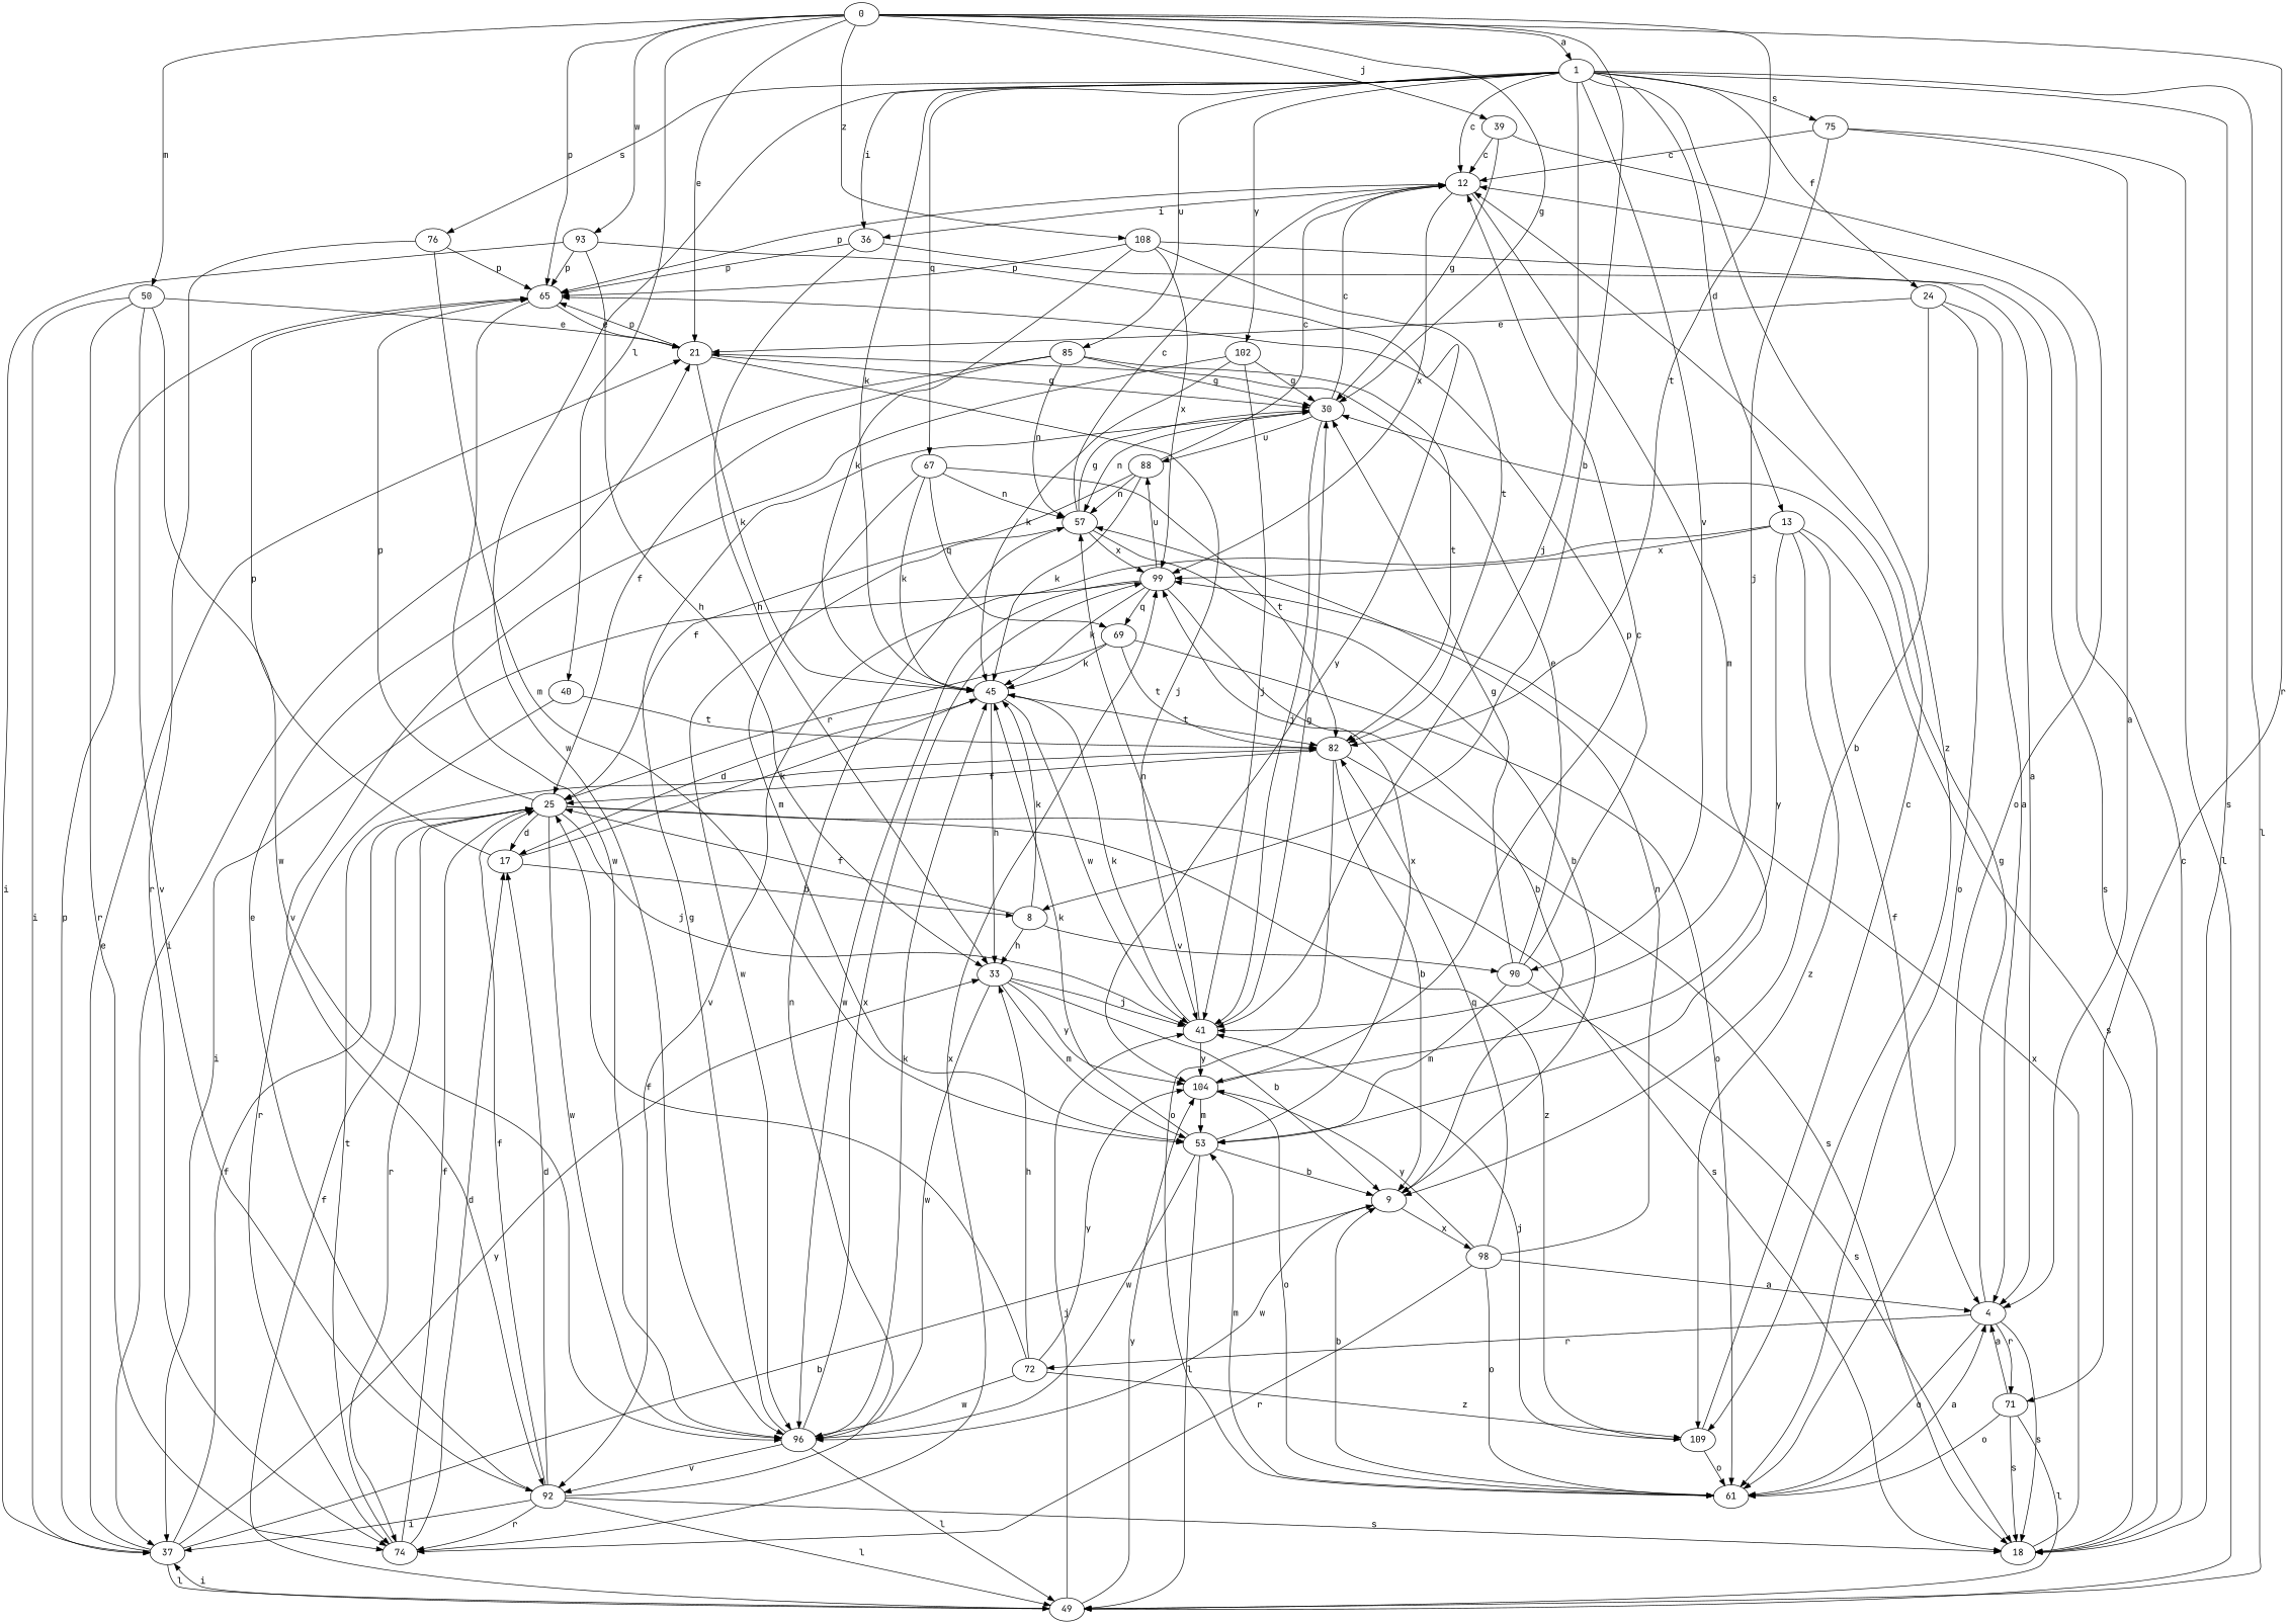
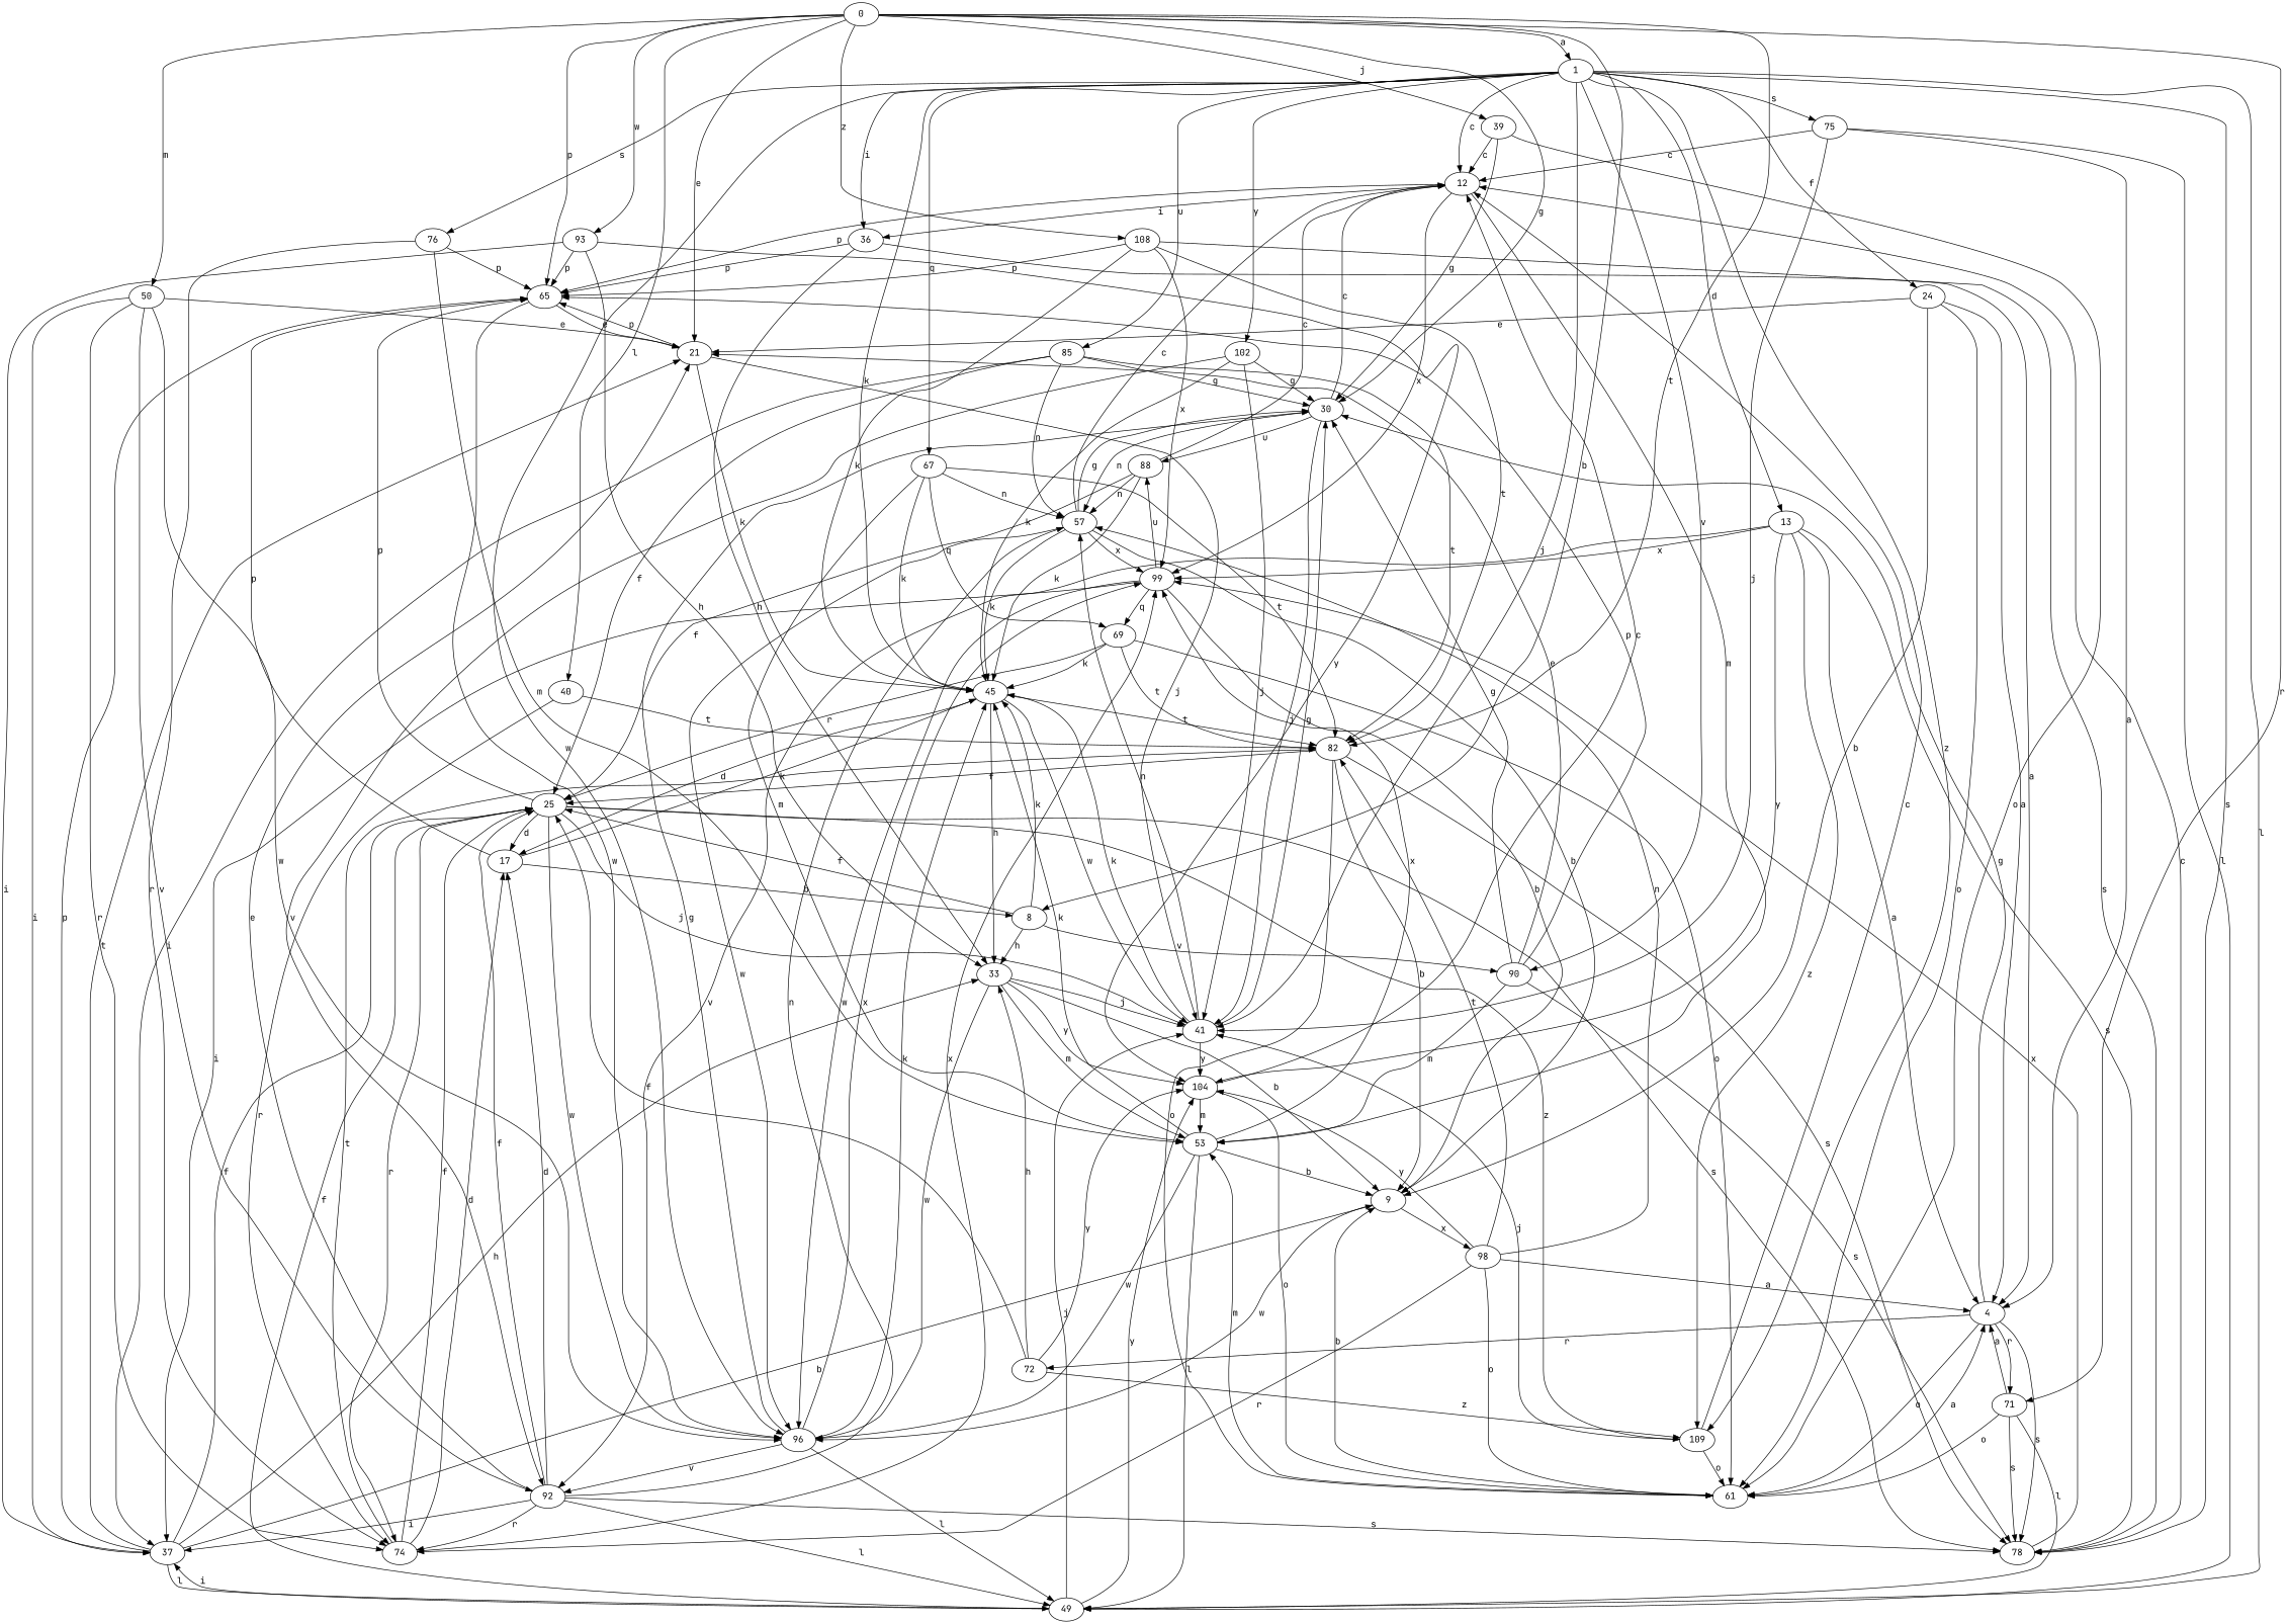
  strict digraph {
    fontname="JetBrains Mono"
    node [fontname="JetBrains Mono"]
    edge [fontname="JetBrains Mono"]
    0
    1
    8
    21
    30
    39
    n7 [label=40]
    50
    65
    71
    82
    93
    108
    12
    13
    24
    36
    41
    45
    49
    67
    75
    76
-   78 [label=18]
+   78
    85
    90
    96
    102
    109
    25
    33
    57
    88
    61
    74
    92
    37
    4
    9
    104
    99
    53
    17
    69
    72
    98
    0 -> 1 [label=a]
    0 -> 8 [label=b]
    0 -> 21 [label=e]
    0 -> 30 [label=g]
    0 -> 39 [label=j]
    0 -> n7 [label=l]
    0 -> 50 [label=m]
    0 -> 65 [label=p]
    0 -> 71 [label=r]
    0 -> 82 [label=t]
    0 -> 93 [label=w]
    0 -> 108 [label=z]
    1 -> 12 [label=c]
    1 -> 13 [label=d]
    1 -> 24 [label=f]
    1 -> 36 [label=i]
    1 -> 41 [label=j]
    1 -> 45 [label=k]
    1 -> 49 [label=l]
    1 -> 67 [label=q]
    1 -> 75 [label=s]
    1 -> 76 [label=s]
    1 -> 78 [label=s]
    1 -> 85 [label=u]
    1 -> 90 [label=v]
    1 -> 96 [label=w]
    1 -> 102 [label=y]
    1 -> 109 [label=z]
    8 -> 45 [label=k]
    8 -> 90 [label=v]
    8 -> 25 [label=f]
    8 -> 33 [label=h]
-   21 -> 30 [label=g]
    21 -> 65 [label=p]
    21 -> 41 [label=j]
    21 -> 45 [label=k]
    30 -> 12 [label=c]
    30 -> 41 [label=j]
    30 -> 57 [label=n]
    30 -> 88 [label=u]
    39 -> 30 [label=g]
    39 -> 12 [label=c]
    39 -> 61 [label=o]
    n7 -> 82 [label=t]
    n7 -> 74 [label=r]
    50 -> 21 [label=e]
    50 -> 96 [label=w]
    50 -> 74 [label=r]
    50 -> 92 [label=v]
    50 -> 37 [label=i]
    65 -> 21 [label=e]
    65 -> 96 [label=w]
    71 -> 49 [label=l]
    71 -> 78 [label=s]
    71 -> 61 [label=o]
    71 -> 4 [label=a]
    82 -> 78 [label=s]
    82 -> 25 [label=f]
    82 -> 61 [label=o]
    82 -> 9 [label=b]
    93 -> 65 [label=p]
    93 -> 33 [label=h]
    93 -> 37 [label=i]
    93 -> 104 [label=y]
    108 -> 65 [label=p]
    108 -> 82 [label=t]
    108 -> 45 [label=k]
    108 -> 78 [label=s]
    108 -> 99 [label=x]
    12 -> 65 [label=p]
    12 -> 36 [label=i]
    12 -> 99 [label=x]
    12 -> 53 [label=m]
    13 -> 78 [label=s]
    13 -> 109 [label=z]
    13 -> 92 [label=v]
-   13 -> 4 [label=f]
+   13 -> 4 [label=a]
    13 -> 104 [label=y]
    13 -> 99 [label=x]
    24 -> 21 [label=e]
    24 -> 61 [label=o]
    24 -> 4 [label=a]
    24 -> 9 [label=b]
    36 -> 65 [label=p]
    36 -> 33 [label=h]
    36 -> 4 [label=a]
    41 -> 30 [label=g]
    41 -> 45 [label=k]
    41 -> 57 [label=n]
    41 -> 104 [label=y]
    45 -> 82 [label=t]
    45 -> 41 [label=w]
    45 -> 33 [label=h]
    45 -> 17 [label=d]
    49 -> 41 [label=j]
    49 -> 25 [label=f]
    49 -> 37 [label=i]
    49 -> 104 [label=y]
    67 -> 82 [label=t]
    67 -> 45 [label=k]
    67 -> 57 [label=n]
    67 -> 53 [label=m]
    67 -> 69 [label=q]
    75 -> 12 [label=c]
    75 -> 41 [label=j]
    75 -> 49 [label=l]
    75 -> 4 [label=a]
    76 -> 65 [label=p]
    76 -> 74 [label=r]
    76 -> 53 [label=m]
    78 -> 12 [label=c]
    78 -> 99 [label=x]
    85 -> 30 [label=g]
    85 -> 82 [label=t]
    85 -> 25 [label=f]
    85 -> 57 [label=n]
    85 -> 37 [label=i]
    90 -> 21 [label=e]
    90 -> 30 [label=g]
    90 -> 65 [label=p]
    90 -> 78 [label=s]
    90 -> 53 [label=m]
    96 -> 30 [label=g]
    96 -> 45 [label=k]
    96 -> 49 [label=l]
    96 -> 92 [label=v]
    96 -> 99 [label=x]
    102 -> 30 [label=g]
    102 -> 41 [label=j]
    102 -> 45 [label=k]
    102 -> 92 [label=v]
    109 -> 12 [label=c]
    109 -> 41 [label=j]
    109 -> 61 [label=o]
    25 -> 65 [label=p]
    25 -> 41 [label=j]
    25 -> 78 [label=s]
    25 -> 96 [label=w]
    25 -> 109 [label=z]
    25 -> 74 [label=r]
    25 -> 17 [label=d]
    33 -> 41 [label=j]
    33 -> 96 [label=w]
    33 -> 9 [label=b]
    33 -> 104 [label=y]
    33 -> 53 [label=m]
    57 -> 30 [label=g]
    57 -> 12 [label=c]
    57 -> 96 [label=w]
    57 -> 9 [label=b]
    57 -> 99 [label=x]
    88 -> 12 [label=c]
    88 -> 45 [label=k]
    88 -> 25 [label=f]
    88 -> 57 [label=n]
    61 -> 4 [label=a]
    61 -> 9 [label=b]
    61 -> 53 [label=m]
    74 -> 82 [label=t]
    74 -> 25 [label=f]
    74 -> 99 [label=x]
    74 -> 17 [label=d]
    92 -> 21 [label=e]
    92 -> 49 [label=l]
    92 -> 78 [label=s]
    92 -> 25 [label=f]
    92 -> 57 [label=n]
    92 -> 74 [label=r]
    92 -> 37 [label=i]
    92 -> 17 [label=d]
-   37 -> 21 [label=e]
+   37 -> 21 [label=t]
    37 -> 65 [label=p]
    37 -> 49 [label=l]
    37 -> 25 [label=f]
-   37 -> 33 [label=y]
+   37 -> 33 [label=h]
    37 -> 9 [label=b]
    4 -> 30 [label=g]
    4 -> 71 [label=r]
    4 -> 78 [label=s]
    4 -> 61 [label=o]
    4 -> 72 [label=r]
    9 -> 96 [label=w]
    9 -> 98 [label=x]
    104 -> 12 [label=c]
    104 -> 61 [label=o]
    104 -> 53 [label=m]
-   99 -> 45 [label=k]
+   57 -> 45 [label=k]
    99 -> 96 [label=w]
    99 -> 88 [label=u]
    99 -> 37 [label=i]
    99 -> 9 [label=b]
    99 -> 69 [label=q]
    53 -> 45 [label=k]
    53 -> 49 [label=l]
    53 -> 96 [label=w]
    53 -> 9 [label=b]
    53 -> 99 [label=x]
    17 -> 8 [label=b]
    17 -> 65 [label=p]
    17 -> 45 [label=k]
    69 -> 82 [label=t]
    69 -> 45 [label=k]
    69 -> 25 [label=r]
    69 -> 61 [label=o]
-   72 -> 96 [label=w]
    72 -> 109 [label=z]
    72 -> 25 [label=f]
    72 -> 33 [label=h]
    72 -> 104 [label=y]
-   98 -> 82 [label=q]
+   98 -> 82 [label=t]
    98 -> 57 [label=n]
    98 -> 61 [label=o]
    98 -> 74 [label=r]
    98 -> 4 [label=a]
    98 -> 104 [label=y]
  }
